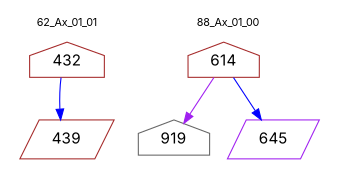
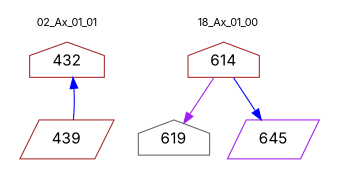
  digraph {
    fontname=Inter
    node [color=brown fontname=Inter shape=house]
    edge [color=blue fontname=Inter]
    n1 [label=432]
    n2 [label=439 shape=parallelogram]
    n3 [label=614]
-   n4 [color=gray40 label=919]
+   n4 [color=gray40 label=619]
    n5 [color=purple label=645 shape=parallelogram]
    subgraph cluster_1 {
      color=white
      fontsize=10
-     label="62_Ax_01_01"
+     label="02_Ax_01_01"
      n1
      n2
    }
    subgraph cluster_2 {
      color=white
      fontsize=10
-     label="88_Ax_01_00"
+     label="18_Ax_01_00"
      n3
      n4
      n5
    }
-   n1 -> n2
+   n2 -> n1
    n3 -> n4 [color=purple]
    n3 -> n5
  }
